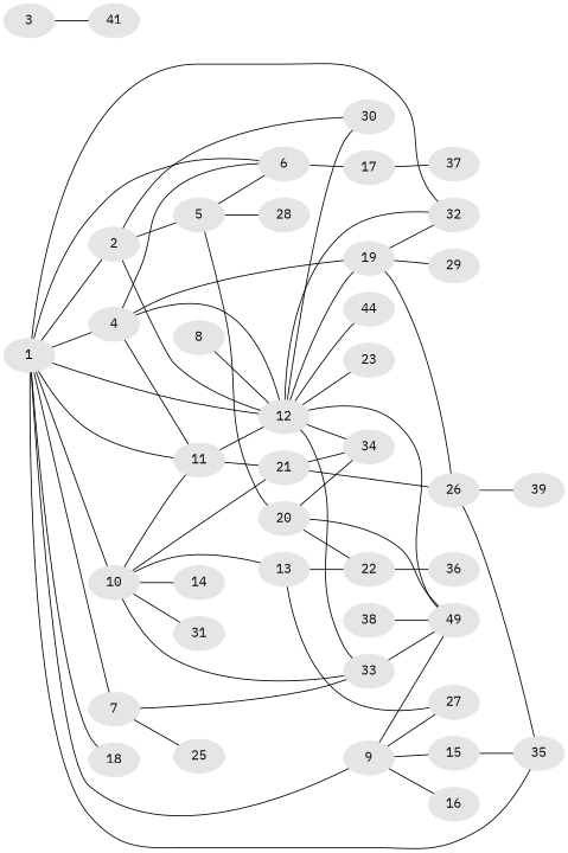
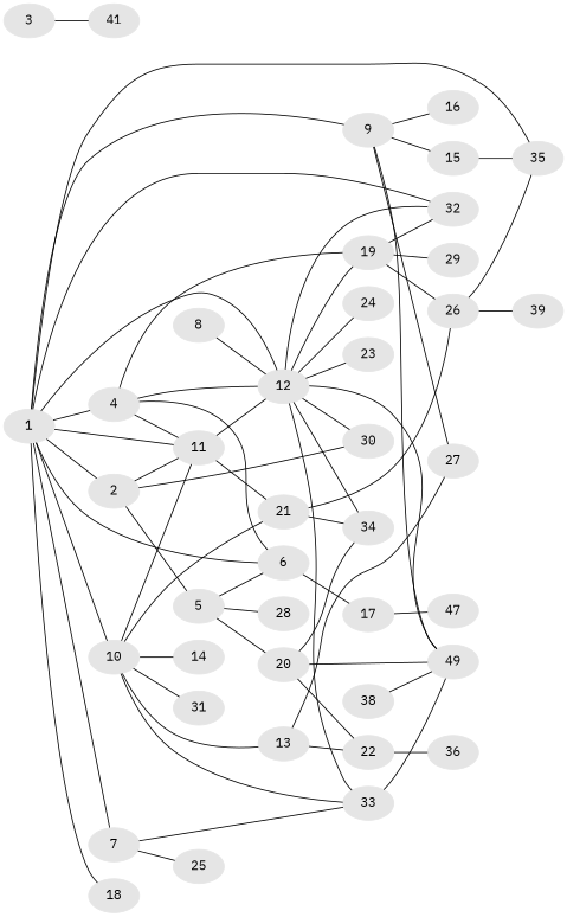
  graph {
    fontname="IBM Plex Mono"
    rankdir=LR
    node [color=gray90 fontname="IBM Plex Mono" style=filled]
    edge [fontname="IBM Plex Mono" weight=1.0]
    1
    2
    4
    6
    7
    9
    10
    11
    12
    18
    32
    35
    5
    30
    3
    41
    19
    17
    25
    33
    8
    15
    16
    n24 [label=49]
    27
    13
    14
    21
    31
    23
-   24 [label=44]
+   24
    34
    20
    28
    26
    29
    22
-   37
+   37 [label=47]
    38
    36
    39
    1 -- 2
    1 -- 4 [weight=3.0]
    1 -- 6 [weight=4.0]
    1 -- 7
    1 -- 9
    1 -- 10
    1 -- 11
    1 -- 12 [weight=3.0]
    1 -- 18
    1 -- 32
    1 -- 35
-   2 -- 12
+   2 -- 11
    2 -- 5
    2 -- 30
    4 -- 6
    4 -- 11
    4 -- 12
    4 -- 19 [weight=2.0]
    6 -- 17
    7 -- 25 [weight=3.0]
    7 -- 33
    9 -- 15
    9 -- 16
    9 -- n24
    9 -- 27
    10 -- 11
    10 -- 33
    10 -- 13
    10 -- 14 [weight=6.0]
    10 -- 21
    10 -- 31
    11 -- 12 [weight=3.0]
    11 -- 21
    12 -- 32
    12 -- 30
    12 -- 19 [weight=2.0]
    12 -- 33 [weight=4.0]
    12 -- n24
    12 -- 23
    12 -- 24
    12 -- 34
    5 -- 6
    5 -- 20
    5 -- 28
    3 -- 41
    19 -- 32
    19 -- 26
    19 -- 29
    17 -- 37
    33 -- n24
    8 -- 12
    15 -- 35 [weight=2.0]
    13 -- 27
    13 -- 22
    21 -- 34
    21 -- 26
    20 -- n24
    20 -- 34
    20 -- 22
    26 -- 35
    26 -- 39
    22 -- 36
    38 -- n24
  }
